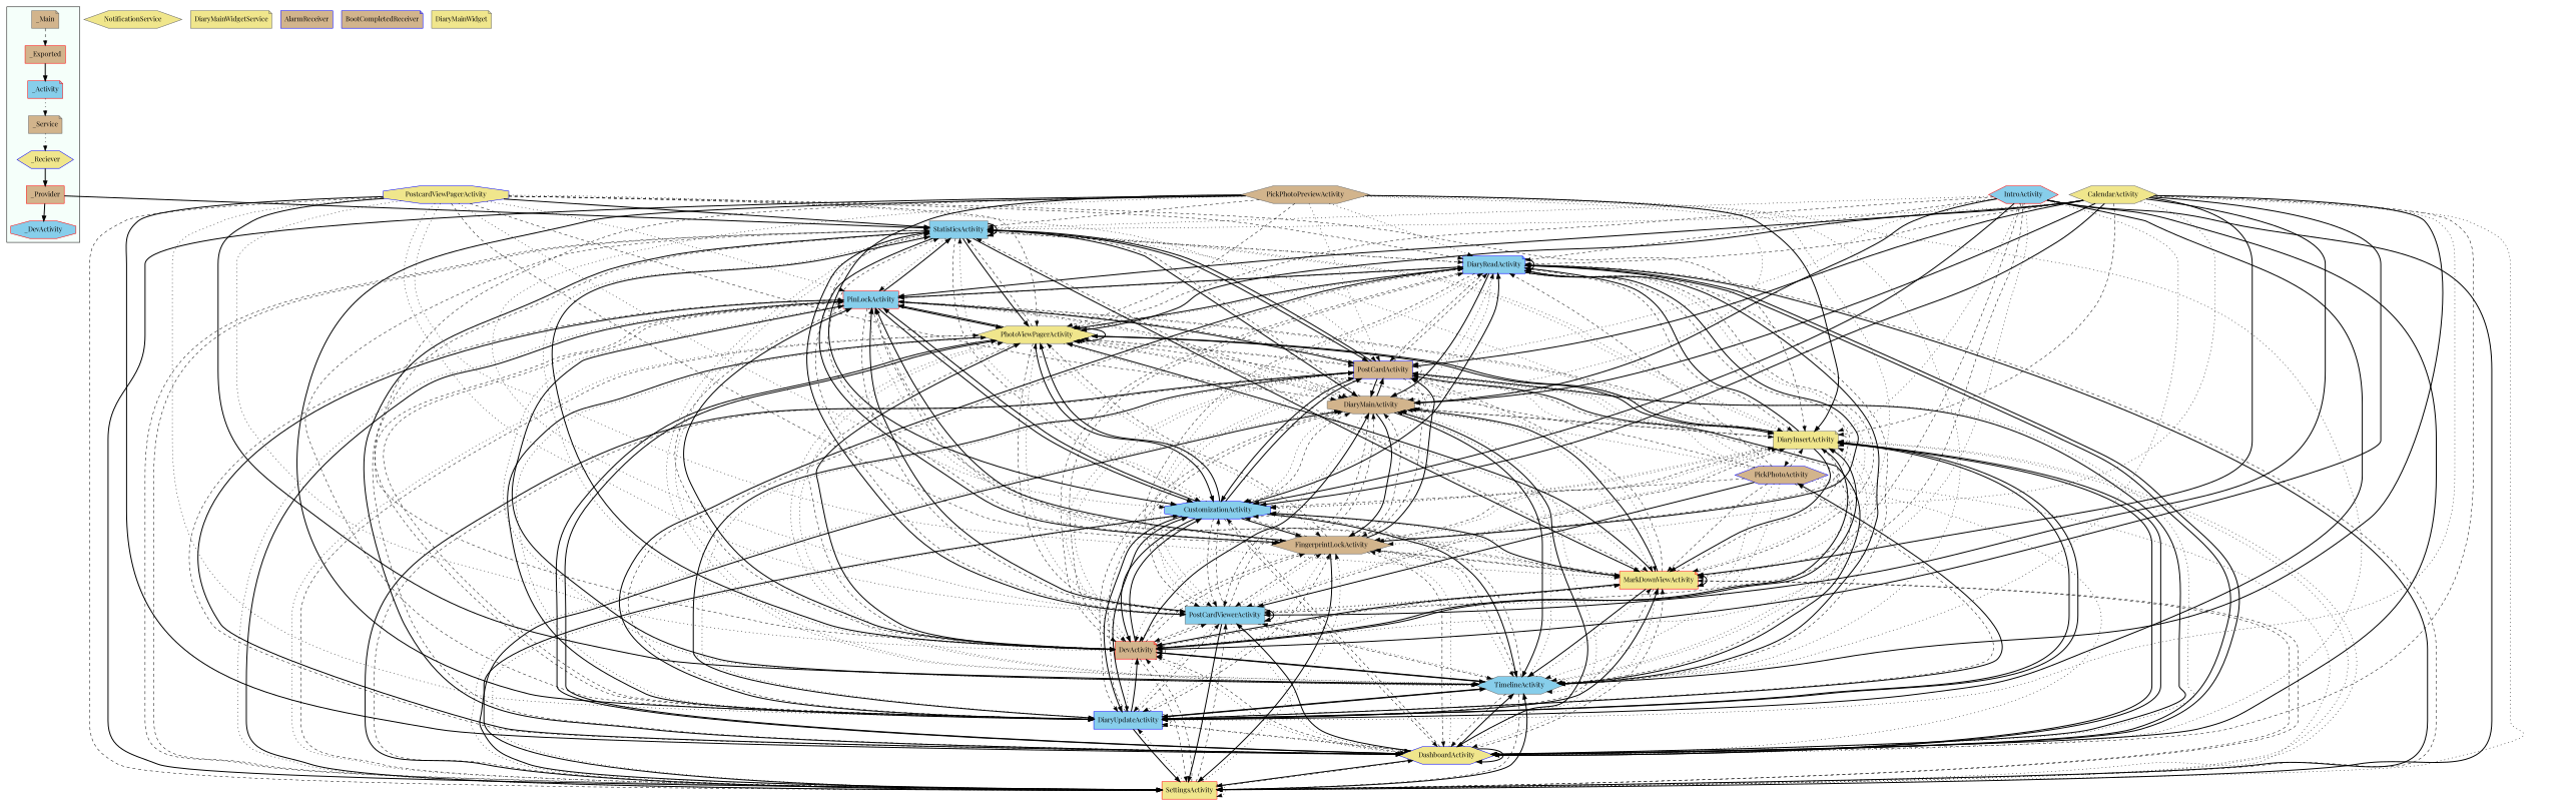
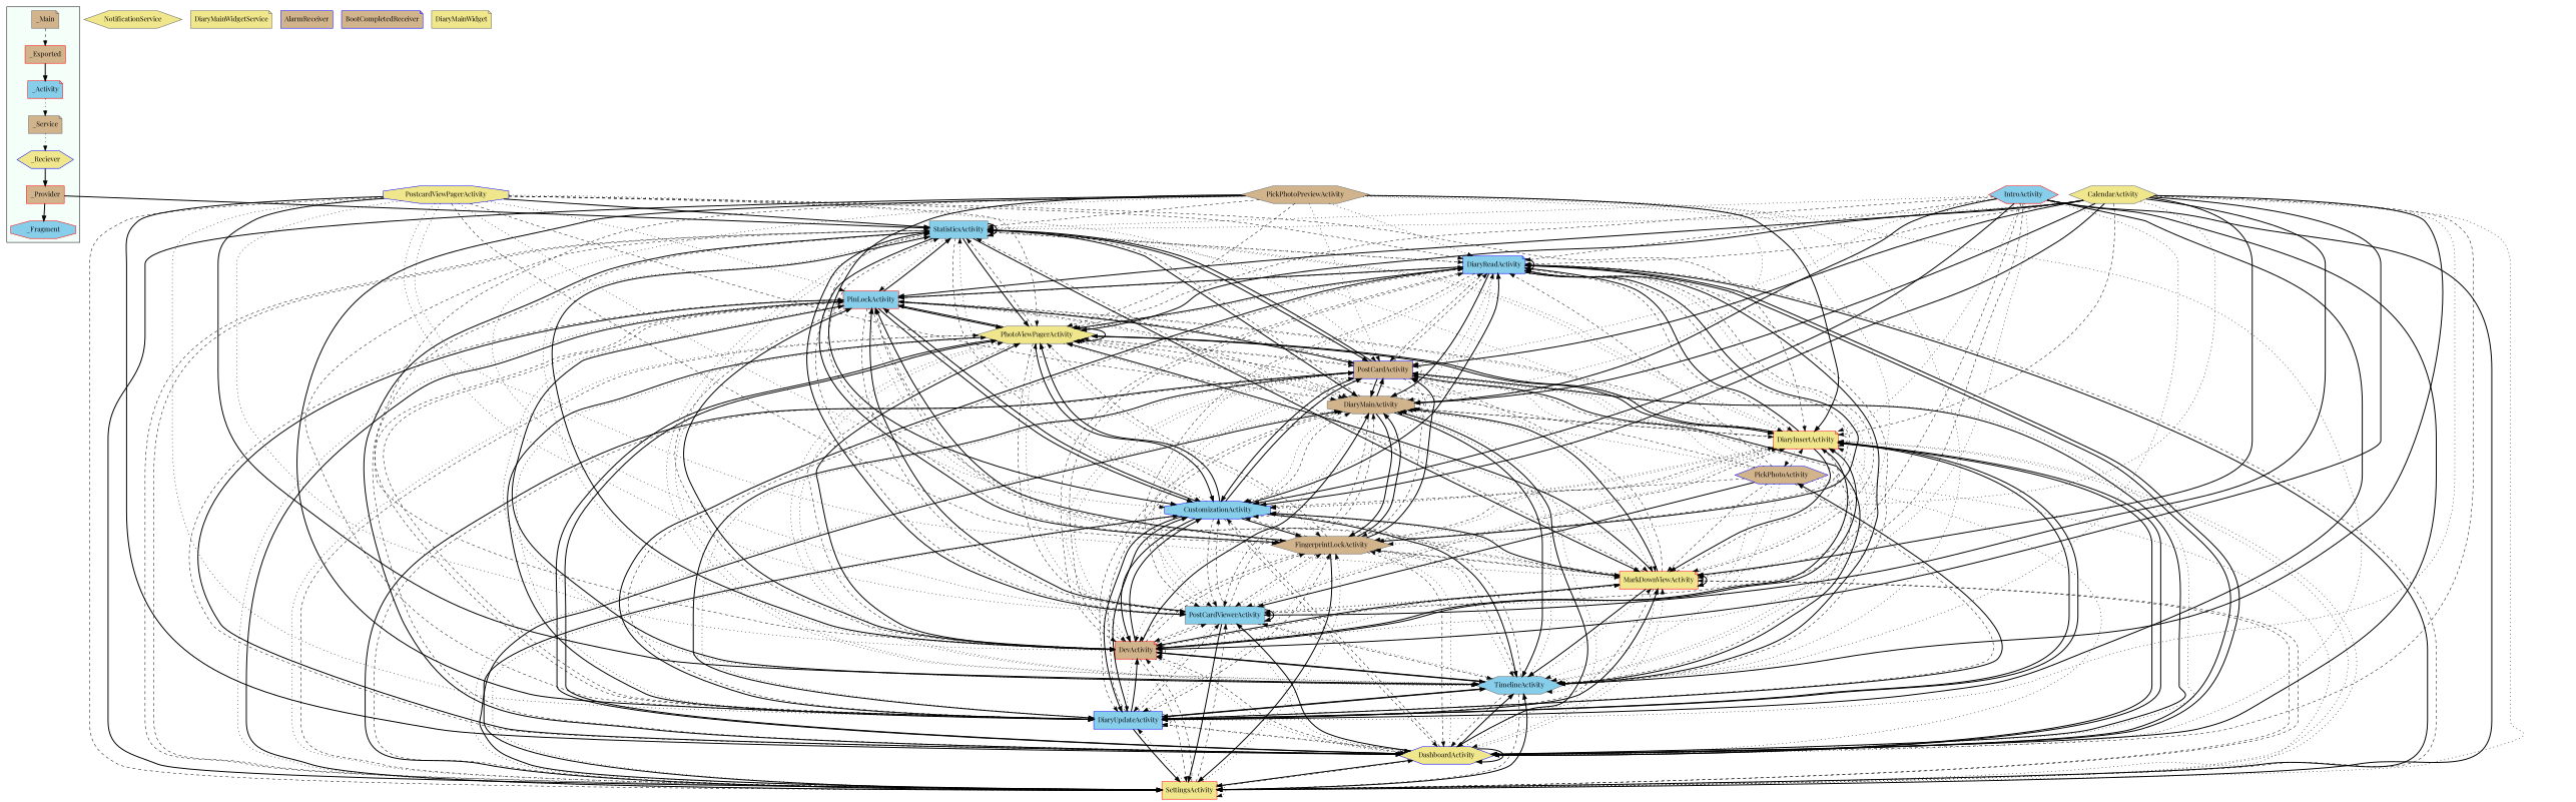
  digraph {
    fontname="Playfair Display"
    node [color=gray40 fillcolor=tan fontname="Playfair Display" shape=note style=filled]
    edge [fontname="Playfair Display" style=bold]
    _Activity [color=red fillcolor=skyblue]
    _Service
    _Reciever [color=blue fillcolor=khaki shape=hexagon]
    _Provider [color=red shape=box]
-   _Fragment [color=red fillcolor=skyblue shape=octagon label=_DevActivity]
+   _Fragment [color=red fillcolor=skyblue shape=octagon]
    _Main
    _Exported [color=red shape=box]
    StatisticsActivity [fillcolor=skyblue shape=box]
    DiaryReadActivity [color=blue fillcolor=skyblue]
    SettingsActivity [color=red fillcolor=khaki shape=box]
    DashboardActivity [color=blue fillcolor=khaki shape=hexagon]
    DiaryUpdateActivity [color=blue fillcolor=skyblue shape=box]
    TimelineActivity [fillcolor=skyblue shape=hexagon]
    DevActivity [color=red]
    PostCardViewerActivity [fillcolor=skyblue shape=box]
    MarkDownViewActivity [color=red fillcolor=khaki]
    CustomizationActivity [color=blue fillcolor=skyblue shape=octagon]
    FingerprintLockActivity [shape=hexagon]
-   DiaryInsertActivity [fillcolor=khaki]
+   DiaryInsertActivity [color=red fillcolor=khaki]
    DiaryMainActivity [shape=octagon]
    PostCardActivity [color=blue shape=box]
    PhotoViewPagerActivity [fillcolor=khaki shape=hexagon]
    PinLockActivity [color=red fillcolor=skyblue shape=box]
    PickPhotoActivity [color=blue shape=hexagon]
    PickPhotoPreviewActivity [shape=hexagon]
    PostcardViewPagerActivity [color=blue fillcolor=khaki shape=octagon]
    IntroActivity [color=red fillcolor=skyblue shape=hexagon]
    CalendarActivity [fillcolor=khaki shape=hexagon]
    NotificationService [fillcolor=khaki shape=hexagon]
    DiaryMainWidgetService [fillcolor=khaki]
    AlarmReceiver [color=blue shape=box]
    BootCompletedReceiver [color=blue]
    DiaryMainWidget [fillcolor=khaki]
    subgraph cluster_1 {
      bgcolor=mintcream
      _Activity
      _Service
      _Reciever
      _Provider
      _Fragment
      _Main
      _Exported
    }
    _Activity -> _Service [style=dotted]
    _Service -> _Reciever [style=dotted]
    _Reciever -> _Provider
    _Provider -> _Fragment
    _Provider -> StatisticsActivity
    _Main -> _Exported [style=dashed]
    _Exported -> _Activity
    StatisticsActivity -> StatisticsActivity
    StatisticsActivity -> DiaryReadActivity [style=dashed]
    StatisticsActivity -> SettingsActivity [style=dashed]
    StatisticsActivity -> DashboardActivity
    StatisticsActivity -> DiaryUpdateActivity [style=dashed]
    StatisticsActivity -> TimelineActivity [style=dotted]
    StatisticsActivity -> DevActivity [style=dotted]
    StatisticsActivity -> PostCardViewerActivity
    StatisticsActivity -> MarkDownViewActivity
    StatisticsActivity -> CustomizationActivity [style=dashed]
    StatisticsActivity -> FingerprintLockActivity
    StatisticsActivity -> DiaryInsertActivity [style=dotted]
    StatisticsActivity -> DiaryMainActivity
    StatisticsActivity -> PostCardActivity
    StatisticsActivity -> PhotoViewPagerActivity
    StatisticsActivity -> PinLockActivity [style=dotted]
    DiaryReadActivity -> StatisticsActivity [style=dotted]
    DiaryReadActivity -> DiaryReadActivity
    DiaryReadActivity -> SettingsActivity
    DiaryReadActivity -> DashboardActivity
    DiaryReadActivity -> DiaryUpdateActivity
    DiaryReadActivity -> TimelineActivity
    DiaryReadActivity -> DevActivity [style=dashed]
    DiaryReadActivity -> PostCardViewerActivity [style=dashed]
    DiaryReadActivity -> MarkDownViewActivity [style=dotted]
    DiaryReadActivity -> CustomizationActivity [style=dotted]
    DiaryReadActivity -> FingerprintLockActivity [style=dashed]
    DiaryReadActivity -> DiaryInsertActivity [style=dashed]
    DiaryReadActivity -> DiaryMainActivity
    DiaryReadActivity -> PostCardActivity [style=dashed]
    DiaryReadActivity -> PhotoViewPagerActivity
    DiaryReadActivity -> PinLockActivity
    SettingsActivity -> StatisticsActivity [style=dashed]
    SettingsActivity -> DiaryReadActivity [style=dashed]
    SettingsActivity -> SettingsActivity [style=dotted]
    SettingsActivity -> DashboardActivity [style=dashed]
    SettingsActivity -> DiaryUpdateActivity [style=dotted]
    SettingsActivity -> TimelineActivity
    SettingsActivity -> DevActivity [style=dashed]
    SettingsActivity -> PostCardViewerActivity [style=dashed]
    SettingsActivity -> MarkDownViewActivity [style=dashed]
    SettingsActivity -> CustomizationActivity [style=dotted]
    SettingsActivity -> FingerprintLockActivity [style=dotted]
    SettingsActivity -> DiaryInsertActivity [style=dotted]
    SettingsActivity -> DiaryMainActivity
    SettingsActivity -> PostCardActivity [style=dashed]
    SettingsActivity -> PhotoViewPagerActivity [style=dashed]
    SettingsActivity -> PinLockActivity
    DashboardActivity -> StatisticsActivity [style=dashed]
    DashboardActivity -> DiaryReadActivity
    DashboardActivity -> SettingsActivity
    DashboardActivity -> DashboardActivity
    DashboardActivity -> DiaryUpdateActivity [style=dashed]
    DashboardActivity -> TimelineActivity
    DashboardActivity -> DevActivity [style=dashed]
    DashboardActivity -> PostCardViewerActivity
-   DashboardActivity -> MarkDownViewActivity [style=dashed]
+   DashboardActivity -> MarkDownViewActivity [style=dotted]
    DashboardActivity -> CustomizationActivity [style=dashed]
    DashboardActivity -> FingerprintLockActivity [style=dotted]
    DashboardActivity -> DiaryInsertActivity
    DashboardActivity -> DiaryMainActivity [style=dotted]
    DashboardActivity -> PostCardActivity [style=dotted]
    DashboardActivity -> PhotoViewPagerActivity
    DashboardActivity -> PinLockActivity
    DiaryUpdateActivity -> DiaryReadActivity [style=dashed]
    DiaryUpdateActivity -> SettingsActivity
    DiaryUpdateActivity -> DashboardActivity [style=dotted]
    DiaryUpdateActivity -> DiaryUpdateActivity [style=dashed]
    DiaryUpdateActivity -> TimelineActivity
    DiaryUpdateActivity -> DevActivity
    DiaryUpdateActivity -> PostCardViewerActivity [style=dashed]
    DiaryUpdateActivity -> MarkDownViewActivity
    DiaryUpdateActivity -> CustomizationActivity
    DiaryUpdateActivity -> FingerprintLockActivity [style=dashed]
    DiaryUpdateActivity -> DiaryInsertActivity
    DiaryUpdateActivity -> DiaryMainActivity [style=dashed]
    DiaryUpdateActivity -> PostCardActivity [style=dotted]
    DiaryUpdateActivity -> PhotoViewPagerActivity [style=dotted]
    DiaryUpdateActivity -> PinLockActivity [style=dashed]
    DiaryUpdateActivity -> PickPhotoActivity
    TimelineActivity -> StatisticsActivity [style=dotted]
    TimelineActivity -> DiaryReadActivity [style=dashed]
    TimelineActivity -> SettingsActivity [style=dashed]
    TimelineActivity -> DashboardActivity [style=dashed]
    TimelineActivity -> DiaryUpdateActivity
    TimelineActivity -> TimelineActivity [style=dotted]
    TimelineActivity -> DevActivity
    TimelineActivity -> PostCardViewerActivity [style=dotted]
    TimelineActivity -> MarkDownViewActivity [style=dotted]
    TimelineActivity -> CustomizationActivity [style=dashed]
    TimelineActivity -> FingerprintLockActivity [style=dashed]
    TimelineActivity -> DiaryInsertActivity [style=dotted]
    TimelineActivity -> DiaryMainActivity [style=dotted]
    TimelineActivity -> PostCardActivity
    TimelineActivity -> PhotoViewPagerActivity [style=dotted]
    TimelineActivity -> PinLockActivity
    DevActivity -> StatisticsActivity
    DevActivity -> DiaryReadActivity [style=dashed]
    DevActivity -> SettingsActivity [style=dashed]
    DevActivity -> DashboardActivity [style=dotted]
    DevActivity -> DiaryUpdateActivity [style=dotted]
    DevActivity -> TimelineActivity
    DevActivity -> DevActivity [style=dashed]
    DevActivity -> PostCardViewerActivity [style=dashed]
    DevActivity -> MarkDownViewActivity [style=dashed]
    DevActivity -> CustomizationActivity
    DevActivity -> FingerprintLockActivity [style=dashed]
    DevActivity -> DiaryInsertActivity
    DevActivity -> DiaryMainActivity
    DevActivity -> PostCardActivity [style=dotted]
    DevActivity -> PhotoViewPagerActivity
    DevActivity -> PinLockActivity
    PostCardViewerActivity -> StatisticsActivity [style=dashed]
    PostCardViewerActivity -> DiaryReadActivity [style=dotted]
    PostCardViewerActivity -> SettingsActivity
    PostCardViewerActivity -> DashboardActivity [style=dotted]
    PostCardViewerActivity -> DiaryUpdateActivity [style=dotted]
    PostCardViewerActivity -> TimelineActivity [style=dashed]
    PostCardViewerActivity -> DevActivity [style=dashed]
    PostCardViewerActivity -> PostCardViewerActivity
    PostCardViewerActivity -> MarkDownViewActivity [style=dotted]
    PostCardViewerActivity -> CustomizationActivity [style=dashed]
    PostCardViewerActivity -> FingerprintLockActivity [style=dotted]
    PostCardViewerActivity -> DiaryInsertActivity [style=dashed]
    PostCardViewerActivity -> DiaryMainActivity [style=dashed]
    PostCardViewerActivity -> PostCardActivity [style=dotted]
    PostCardViewerActivity -> PhotoViewPagerActivity [style=dotted]
    PostCardViewerActivity -> PinLockActivity
    MarkDownViewActivity -> StatisticsActivity [style=dashed]
    MarkDownViewActivity -> DiaryReadActivity [style=dashed]
    MarkDownViewActivity -> SettingsActivity [style=dashed]
    MarkDownViewActivity -> DashboardActivity [style=dotted]
    MarkDownViewActivity -> DiaryUpdateActivity [style=dashed]
    MarkDownViewActivity -> TimelineActivity
    MarkDownViewActivity -> DevActivity
    MarkDownViewActivity -> PostCardViewerActivity [style=dotted]
    MarkDownViewActivity -> MarkDownViewActivity
    MarkDownViewActivity -> CustomizationActivity
    MarkDownViewActivity -> FingerprintLockActivity [style=dashed]
    MarkDownViewActivity -> DiaryInsertActivity [style=dashed]
    MarkDownViewActivity -> DiaryMainActivity
    MarkDownViewActivity -> PostCardActivity [style=dashed]
    MarkDownViewActivity -> PhotoViewPagerActivity
    MarkDownViewActivity -> PinLockActivity [style=dashed]
    CustomizationActivity -> StatisticsActivity [style=dotted]
    CustomizationActivity -> DiaryReadActivity
    CustomizationActivity -> SettingsActivity
    CustomizationActivity -> DashboardActivity [style=dashed]
    CustomizationActivity -> DiaryUpdateActivity
    CustomizationActivity -> TimelineActivity
    CustomizationActivity -> DevActivity
    CustomizationActivity -> PostCardViewerActivity [style=dashed]
    CustomizationActivity -> MarkDownViewActivity [style=dotted]
    CustomizationActivity -> CustomizationActivity [style=dashed]
    CustomizationActivity -> FingerprintLockActivity
    CustomizationActivity -> DiaryInsertActivity [style=dotted]
    CustomizationActivity -> DiaryMainActivity [style=dashed]
    CustomizationActivity -> PostCardActivity
    CustomizationActivity -> PhotoViewPagerActivity
    CustomizationActivity -> PinLockActivity
    FingerprintLockActivity -> StatisticsActivity [style=dashed]
    FingerprintLockActivity -> DiaryReadActivity
    FingerprintLockActivity -> SettingsActivity
    FingerprintLockActivity -> DashboardActivity [style=dashed]
    FingerprintLockActivity -> DiaryUpdateActivity [style=dotted]
    FingerprintLockActivity -> TimelineActivity [style=dotted]
    FingerprintLockActivity -> DevActivity [style=dashed]
    FingerprintLockActivity -> PostCardViewerActivity [style=dashed]
    FingerprintLockActivity -> MarkDownViewActivity [style=dashed]
    FingerprintLockActivity -> CustomizationActivity [style=dashed]
    FingerprintLockActivity -> DiaryInsertActivity [style=dotted]
-   FingerprintLockActivity -> DiaryMainActivity [style=dashed]
+   FingerprintLockActivity -> DiaryMainActivity
    FingerprintLockActivity -> PostCardActivity
    FingerprintLockActivity -> PhotoViewPagerActivity [style=dashed]
    FingerprintLockActivity -> PinLockActivity
    DiaryInsertActivity -> StatisticsActivity [style=dotted]
    DiaryInsertActivity -> DiaryReadActivity
    DiaryInsertActivity -> SettingsActivity [style=dotted]
    DiaryInsertActivity -> DashboardActivity
    DiaryInsertActivity -> DiaryUpdateActivity
    DiaryInsertActivity -> TimelineActivity [style=dotted]
    DiaryInsertActivity -> DevActivity
    DiaryInsertActivity -> PostCardViewerActivity [style=dotted]
    DiaryInsertActivity -> MarkDownViewActivity
    DiaryInsertActivity -> CustomizationActivity [style=dotted]
    DiaryInsertActivity -> FingerprintLockActivity [style=dashed]
    DiaryInsertActivity -> DiaryInsertActivity [style=dashed]
    DiaryInsertActivity -> DiaryMainActivity [style=dashed]
    DiaryInsertActivity -> PostCardActivity [style=dotted]
    DiaryInsertActivity -> PhotoViewPagerActivity
    DiaryInsertActivity -> PinLockActivity [style=dashed]
    DiaryInsertActivity -> PickPhotoActivity [style=dotted]
    DiaryMainActivity -> StatisticsActivity [style=dashed]
    DiaryMainActivity -> DiaryReadActivity [style=dotted]
    DiaryMainActivity -> SettingsActivity [style=dotted]
    DiaryMainActivity -> DashboardActivity
    DiaryMainActivity -> DiaryUpdateActivity [style=dashed]
    DiaryMainActivity -> TimelineActivity
    DiaryMainActivity -> DevActivity [style=dotted]
    DiaryMainActivity -> PostCardViewerActivity [style=dashed]
    DiaryMainActivity -> MarkDownViewActivity [style=dotted]
    DiaryMainActivity -> CustomizationActivity [style=dotted]
    DiaryMainActivity -> FingerprintLockActivity
    DiaryMainActivity -> DiaryInsertActivity [style=dashed]
    DiaryMainActivity -> DiaryMainActivity [style=dashed]
    DiaryMainActivity -> PostCardActivity
    DiaryMainActivity -> PhotoViewPagerActivity [style=dotted]
    DiaryMainActivity -> PinLockActivity [style=dashed]
    PostCardActivity -> StatisticsActivity
    PostCardActivity -> DiaryReadActivity [style=dashed]
    PostCardActivity -> SettingsActivity
    PostCardActivity -> DashboardActivity
    PostCardActivity -> DiaryUpdateActivity
    PostCardActivity -> TimelineActivity [style=dashed]
    PostCardActivity -> DevActivity [style=dotted]
    PostCardActivity -> PostCardViewerActivity [style=dotted]
    PostCardActivity -> MarkDownViewActivity [style=dotted]
    PostCardActivity -> CustomizationActivity
    PostCardActivity -> FingerprintLockActivity [style=dashed]
    PostCardActivity -> DiaryInsertActivity [style=dotted]
    PostCardActivity -> DiaryMainActivity
    PostCardActivity -> PostCardActivity [style=dashed]
    PostCardActivity -> PhotoViewPagerActivity [style=dotted]
    PostCardActivity -> PinLockActivity [style=dashed]
    PhotoViewPagerActivity -> StatisticsActivity [style=dashed]
    PhotoViewPagerActivity -> DiaryReadActivity [style=dotted]
    PhotoViewPagerActivity -> SettingsActivity [style=dotted]
    PhotoViewPagerActivity -> DashboardActivity
    PhotoViewPagerActivity -> DiaryUpdateActivity
    PhotoViewPagerActivity -> TimelineActivity [style=dotted]
    PhotoViewPagerActivity -> DevActivity [style=dashed]
    PhotoViewPagerActivity -> PostCardViewerActivity [style=dashed]
    PhotoViewPagerActivity -> MarkDownViewActivity [style=dotted]
    PhotoViewPagerActivity -> CustomizationActivity
    PhotoViewPagerActivity -> FingerprintLockActivity [style=dotted]
    PhotoViewPagerActivity -> DiaryInsertActivity
    PhotoViewPagerActivity -> DiaryMainActivity [style=dashed]
    PhotoViewPagerActivity -> PostCardActivity [style=dashed]
    PhotoViewPagerActivity -> PhotoViewPagerActivity
    PhotoViewPagerActivity -> PinLockActivity
    PinLockActivity -> StatisticsActivity
    PinLockActivity -> DiaryReadActivity [style=dashed]
    PinLockActivity -> SettingsActivity [style=dotted]
    PinLockActivity -> DashboardActivity [style=dashed]
    PinLockActivity -> DiaryUpdateActivity [style=dashed]
    PinLockActivity -> TimelineActivity [style=dotted]
    PinLockActivity -> DevActivity [style=dashed]
    PinLockActivity -> PostCardViewerActivity [style=dashed]
    PinLockActivity -> MarkDownViewActivity [style=dotted]
    PinLockActivity -> CustomizationActivity
    PinLockActivity -> FingerprintLockActivity [style=dashed]
    PinLockActivity -> DiaryInsertActivity [style=dotted]
    PinLockActivity -> DiaryMainActivity [style=dotted]
    PinLockActivity -> PostCardActivity
    PinLockActivity -> PhotoViewPagerActivity
    PickPhotoActivity -> StatisticsActivity [style=dotted]
    PickPhotoActivity -> DiaryReadActivity [style=dashed]
    PickPhotoActivity -> SettingsActivity [style=dotted]
    PickPhotoActivity -> DashboardActivity [style=dotted]
    PickPhotoActivity -> DiaryUpdateActivity [style=dashed]
    PickPhotoActivity -> TimelineActivity [style=dotted]
    PickPhotoActivity -> DevActivity [style=dotted]
    PickPhotoActivity -> PostCardViewerActivity
    PickPhotoActivity -> MarkDownViewActivity [style=dashed]
    PickPhotoActivity -> CustomizationActivity [style=dashed]
    PickPhotoActivity -> DiaryInsertActivity [style=dashed]
    PickPhotoActivity -> DiaryMainActivity [style=dotted]
    PickPhotoActivity -> PostCardActivity [style=dotted]
    PickPhotoActivity -> PhotoViewPagerActivity [style=dashed]
    PickPhotoPreviewActivity -> StatisticsActivity [style=dashed]
    PickPhotoPreviewActivity -> DiaryReadActivity [style=dotted]
    PickPhotoPreviewActivity -> SettingsActivity
    PickPhotoPreviewActivity -> DashboardActivity [style=dotted]
    PickPhotoPreviewActivity -> DiaryUpdateActivity
    PickPhotoPreviewActivity -> TimelineActivity [style=dotted]
    PickPhotoPreviewActivity -> DevActivity [style=dashed]
    PickPhotoPreviewActivity -> PostCardViewerActivity [style=dotted]
    PickPhotoPreviewActivity -> MarkDownViewActivity [style=dotted]
    PickPhotoPreviewActivity -> CustomizationActivity
    PickPhotoPreviewActivity -> DiaryInsertActivity
    PickPhotoPreviewActivity -> DiaryMainActivity [style=dotted]
    PickPhotoPreviewActivity -> PostCardActivity [style=dotted]
    PickPhotoPreviewActivity -> PhotoViewPagerActivity [style=dashed]
    PostcardViewPagerActivity -> StatisticsActivity
    PostcardViewPagerActivity -> DiaryReadActivity [style=dashed]
    PostcardViewPagerActivity -> SettingsActivity [style=dashed]
    PostcardViewPagerActivity -> DashboardActivity
    PostcardViewPagerActivity -> DiaryUpdateActivity [style=dotted]
    PostcardViewPagerActivity -> TimelineActivity
    PostcardViewPagerActivity -> DevActivity [style=dotted]
    PostcardViewPagerActivity -> PostCardViewerActivity [style=dotted]
    PostcardViewPagerActivity -> MarkDownViewActivity [style=dotted]
    PostcardViewPagerActivity -> CustomizationActivity [style=dotted]
    PostcardViewPagerActivity -> FingerprintLockActivity [style=dashed]
    PostcardViewPagerActivity -> DiaryInsertActivity [style=dashed]
    PostcardViewPagerActivity -> DiaryMainActivity [style=dashed]
    PostcardViewPagerActivity -> PostCardActivity [style=dotted]
    PostcardViewPagerActivity -> PhotoViewPagerActivity [style=dashed]
    PostcardViewPagerActivity -> PinLockActivity [style=dotted]
    IntroActivity -> StatisticsActivity [style=dotted]
    IntroActivity -> DiaryReadActivity [style=dashed]
    IntroActivity -> SettingsActivity
    IntroActivity -> DashboardActivity
    IntroActivity -> DiaryUpdateActivity
    IntroActivity -> TimelineActivity [style=dotted]
    IntroActivity -> DevActivity [style=dotted]
    IntroActivity -> PostCardViewerActivity [style=dashed]
    IntroActivity -> MarkDownViewActivity [style=dashed]
    IntroActivity -> CustomizationActivity
    IntroActivity -> DiaryInsertActivity [style=dotted]
    IntroActivity -> DiaryMainActivity
    IntroActivity -> PostCardActivity [style=dotted]
    IntroActivity -> PhotoViewPagerActivity [style=dashed]
    CalendarActivity -> StatisticsActivity [style=dotted]
    CalendarActivity -> DiaryReadActivity [style=dashed]
    CalendarActivity -> SettingsActivity [style=dotted]
    CalendarActivity -> DashboardActivity [style=dashed]
    CalendarActivity -> DiaryUpdateActivity [style=dotted]
    CalendarActivity -> TimelineActivity
    CalendarActivity -> DevActivity
    CalendarActivity -> PostCardViewerActivity
    CalendarActivity -> MarkDownViewActivity
    CalendarActivity -> CustomizationActivity
    CalendarActivity -> FingerprintLockActivity [style=dotted]
    CalendarActivity -> DiaryInsertActivity [style=dashed]
    CalendarActivity -> DiaryMainActivity
    CalendarActivity -> PostCardActivity
    CalendarActivity -> PhotoViewPagerActivity
    CalendarActivity -> PinLockActivity
  }
